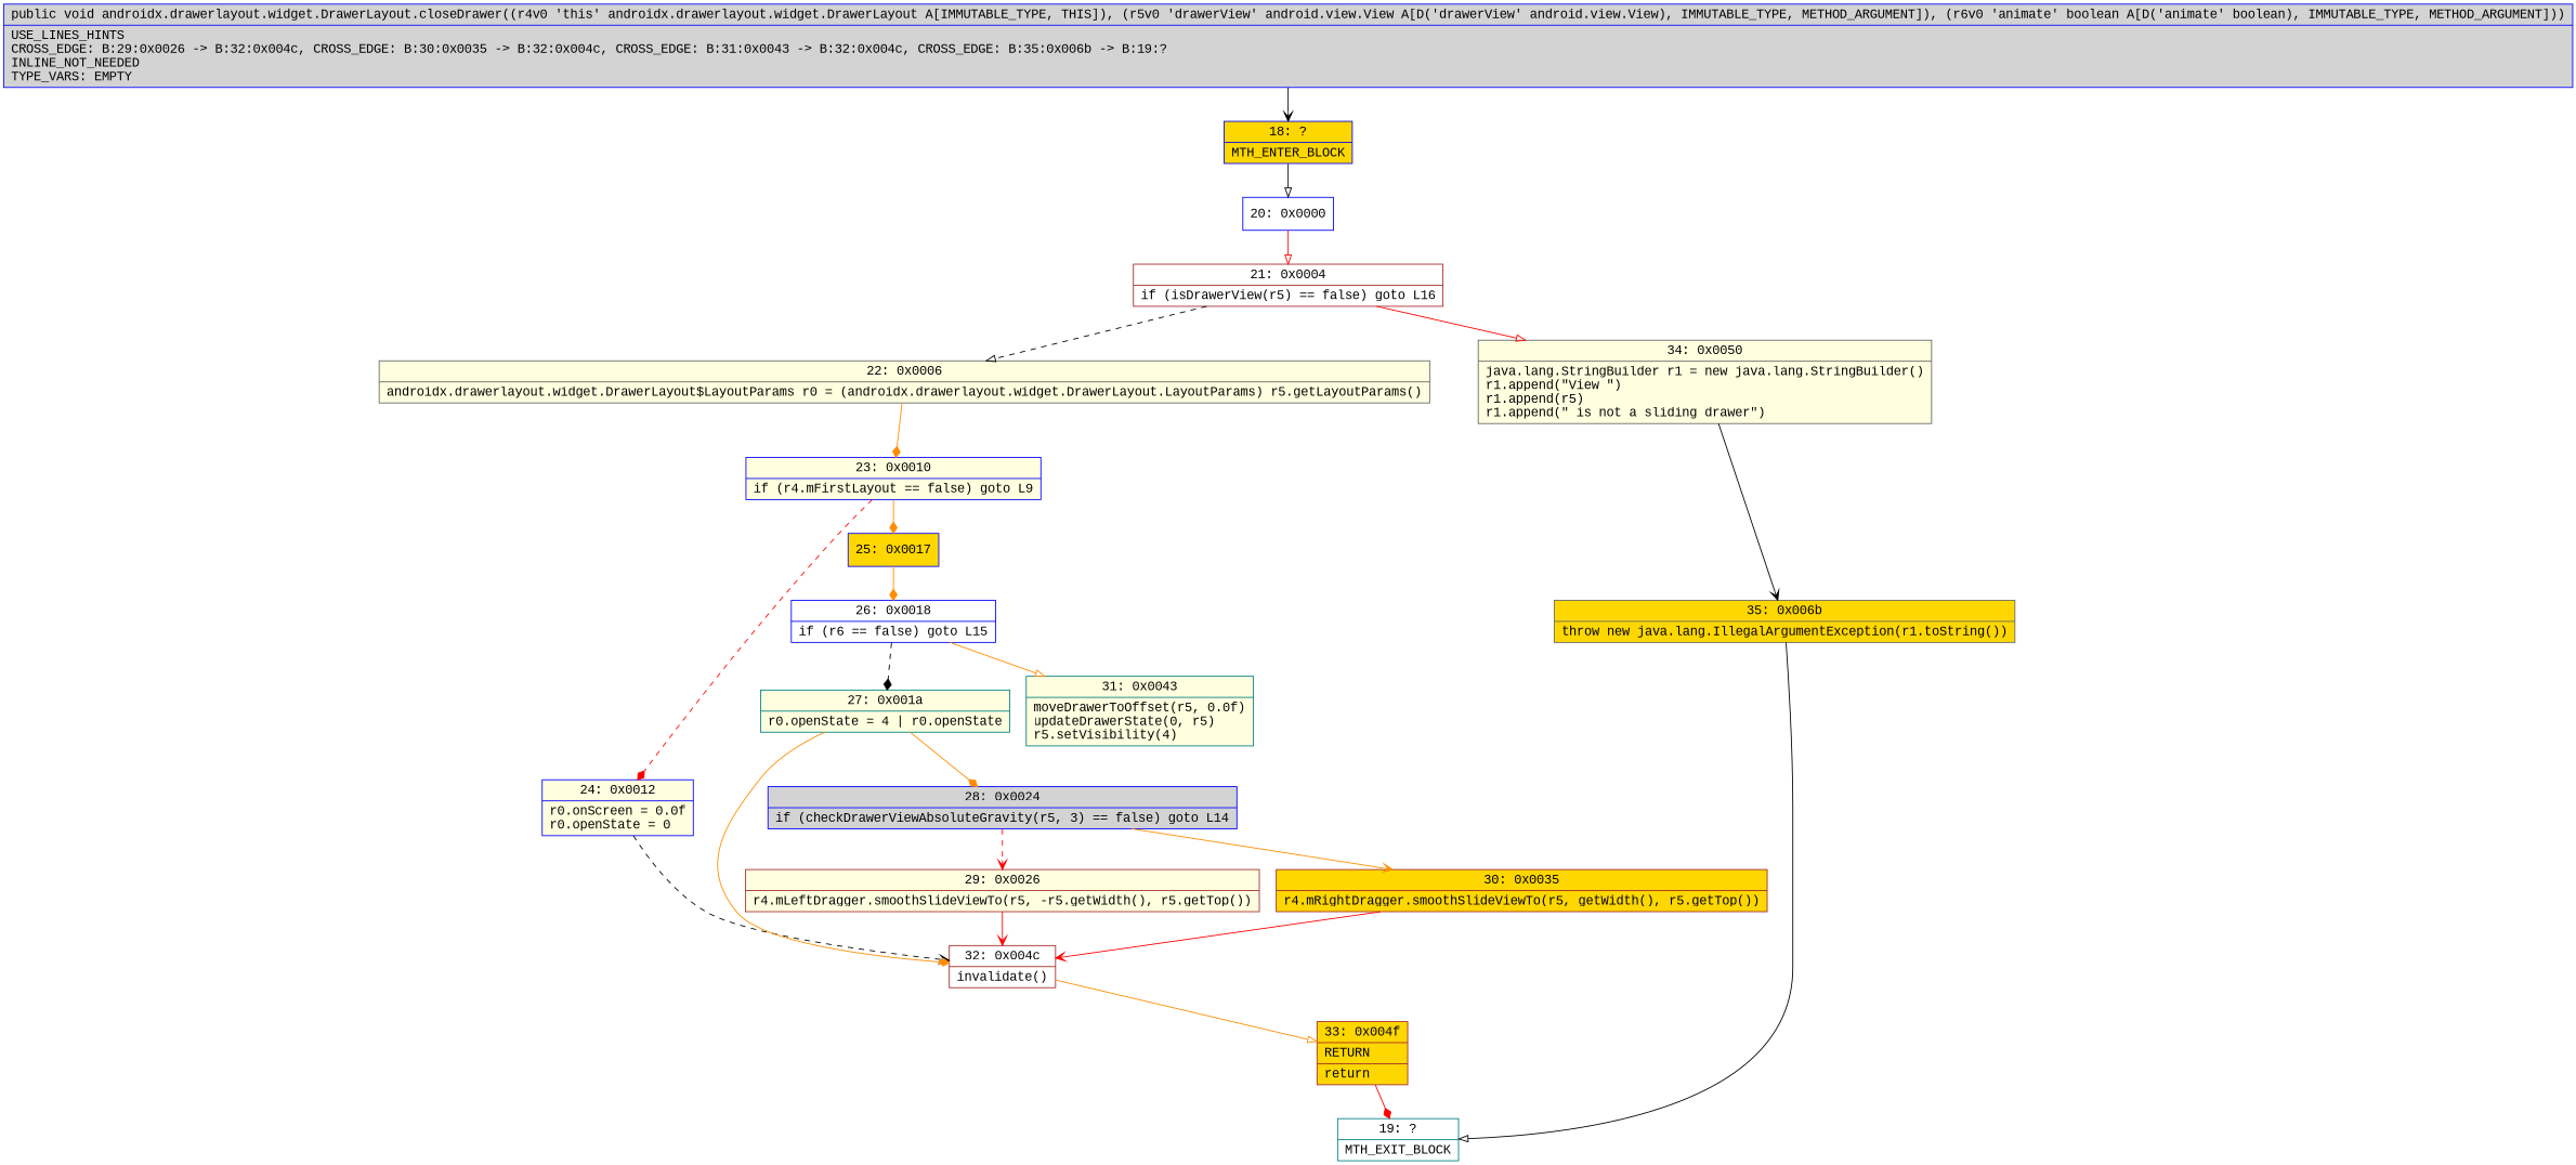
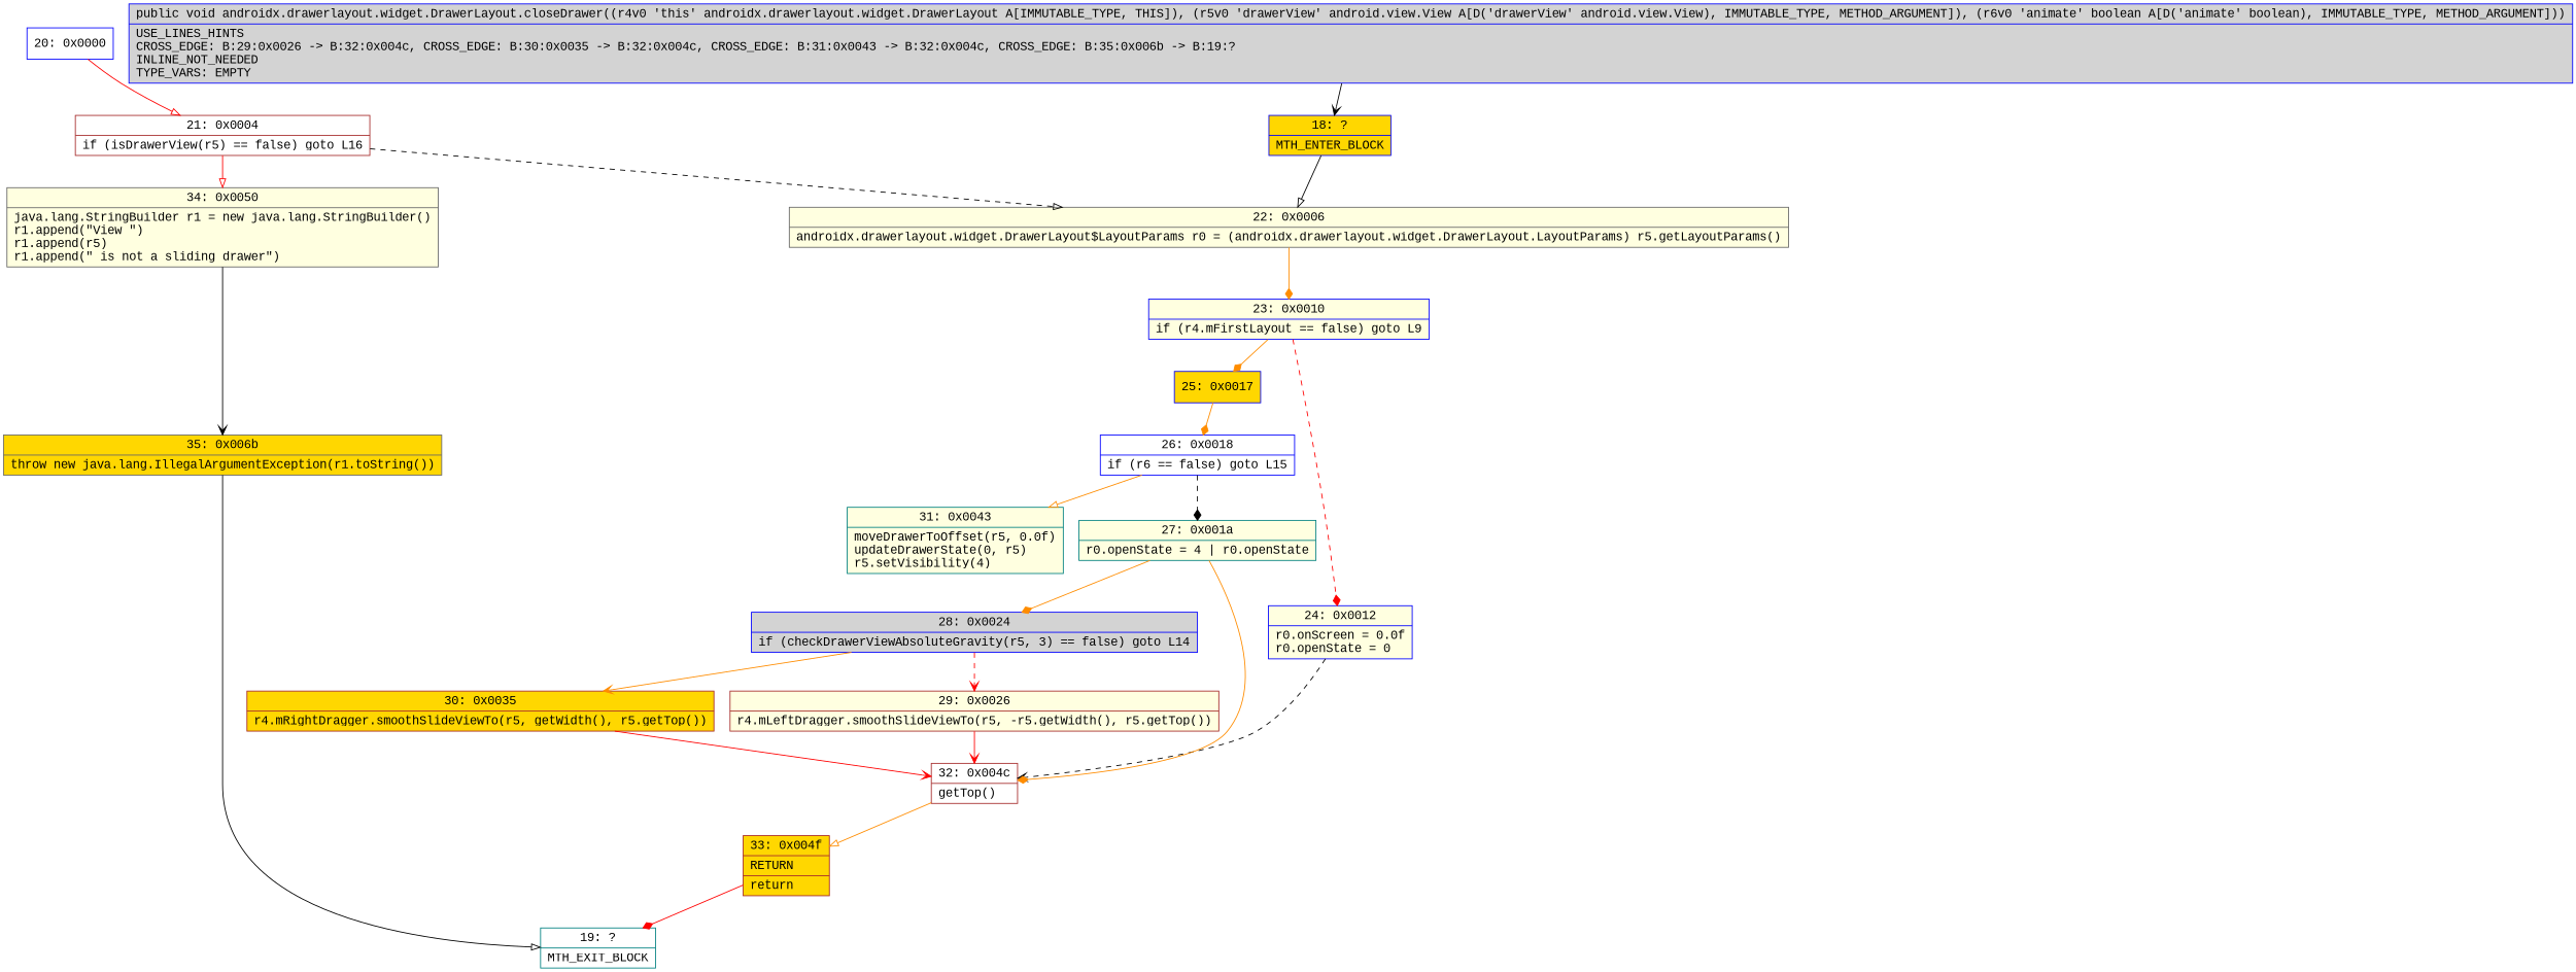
  digraph {
    fontname="Liberation Mono"
    node [color=blue fillcolor=lightyellow fontname="Liberation Mono" shape=record style=filled]
    edge [arrowhead=diamond color=darkorange fontname="Liberation Mono"]
    n1 [fillcolor=gold label="{18\:\ ?|MTH_ENTER_BLOCK\l}"]
    n2 [fillcolor=white label="{20\:\ 0x0000}"]
    n3 [color=brown fillcolor=white label="{21\:\ 0x0004|if (isDrawerView(r5) == false) goto L16\l}"]
    n4 [color=gray40 label="{22\:\ 0x0006|androidx.drawerlayout.widget.DrawerLayout$LayoutParams r0 = (androidx.drawerlayout.widget.DrawerLayout.LayoutParams) r5.getLayoutParams()\l}"]
    n5 [color=gray40 label="{34\:\ 0x0050|java.lang.StringBuilder r1 = new java.lang.StringBuilder()\lr1.append(\"View \")\lr1.append(r5)\lr1.append(\" is not a sliding drawer\")\l}"]
    n6 [label="{23\:\ 0x0010|if (r4.mFirstLayout == false) goto L9\l}"]
    n7 [color=gray40 fillcolor=gold label="{35\:\ 0x006b|throw new java.lang.IllegalArgumentException(r1.toString())\l}"]
    n8 [label="{24\:\ 0x0012|r0.onScreen = 0.0f\lr0.openState = 0\l}"]
    n9 [fillcolor=gold label="{25\:\ 0x0017}"]
-   n10 [color=brown fillcolor=white label="{32\:\ 0x004c|invalidate()\l}"]
+   n10 [color=brown fillcolor=white label="{32\:\ 0x004c|getTop()\l}"]
    n11 [fillcolor=white label="{26\:\ 0x0018|if (r6 == false) goto L15\l}"]
    n12 [color=brown fillcolor=gold label="{33\:\ 0x004f|RETURN\l|return\l}"]
    n13 [color=teal fillcolor=white label="{19\:\ ?|MTH_EXIT_BLOCK\l}"]
    n14 [color=teal label="{27\:\ 0x001a|r0.openState = 4 \| r0.openState\l}"]
    n15 [color=teal label="{31\:\ 0x0043|moveDrawerToOffset(r5, 0.0f)\lupdateDrawerState(0, r5)\lr5.setVisibility(4)\l}"]
    n16 [fillcolor=lightgrey label="{28\:\ 0x0024|if (checkDrawerViewAbsoluteGravity(r5, 3) == false) goto L14\l}"]
    n17 [color=brown label="{29\:\ 0x0026|r4.mLeftDragger.smoothSlideViewTo(r5, \-r5.getWidth(), r5.getTop())\l}"]
    n18 [color=brown fillcolor=gold label="{30\:\ 0x0035|r4.mRightDragger.smoothSlideViewTo(r5, getWidth(), r5.getTop())\l}"]
    n19 [fillcolor=lightgrey label="{public void androidx.drawerlayout.widget.DrawerLayout.closeDrawer((r4v0 'this' androidx.drawerlayout.widget.DrawerLayout A[IMMUTABLE_TYPE, THIS]), (r5v0 'drawerView' android.view.View A[D('drawerView' android.view.View), IMMUTABLE_TYPE, METHOD_ARGUMENT]), (r6v0 'animate' boolean A[D('animate' boolean), IMMUTABLE_TYPE, METHOD_ARGUMENT]))  | USE_LINES_HINTS\lCROSS_EDGE: B:29:0x0026 \-\> B:32:0x004c, CROSS_EDGE: B:30:0x0035 \-\> B:32:0x004c, CROSS_EDGE: B:31:0x0043 \-\> B:32:0x004c, CROSS_EDGE: B:35:0x006b \-\> B:19:?\lINLINE_NOT_NEEDED\lTYPE_VARS: EMPTY\l}"]
-   n1 -> n2 [arrowhead=onormal color=black]
+   n1 -> n4 [arrowhead=onormal color=black]
    n2 -> n3 [arrowhead=onormal color=red]
    n3 -> n4 [arrowhead=onormal color=black style=dashed]
    n3 -> n5 [arrowhead=onormal color=red]
    n4 -> n6
    n5 -> n7 [arrowhead=vee color=black]
    n6 -> n8 [color=red style=dashed]
    n6 -> n9
    n7 -> n13 [arrowhead=onormal color=black]
    n8 -> n10 [arrowhead=vee color=black style=dashed]
    n9 -> n11
    n10 -> n12 [arrowhead=onormal]
    n11 -> n14 [color=black style=dashed]
    n11 -> n15 [arrowhead=onormal]
    n12 -> n13 [color=red]
    n14 -> n10
    n14 -> n16
    n16 -> n17 [arrowhead=vee color=red style=dashed]
    n16 -> n18 [arrowhead=vee]
    n17 -> n10 [arrowhead=vee color=red]
    n18 -> n10 [arrowhead=vee color=red]
    n19 -> n1 [arrowhead=vee color=black]
  }
